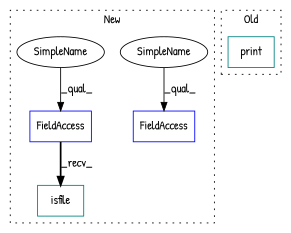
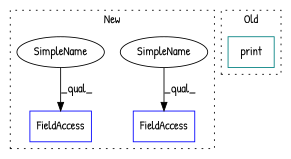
  digraph {
    fontname="Patrick Hand"
    node [a=32 color=teal fontname="Patrick Hand" l=7 s=6969 shape=box]
    edge [fontname="Patrick Hand" style=solid]
-   n1 [l="7,1" label=isfile s="6977,6993"]
    n2 [a=22 color=blue label=FieldAccess]
    n3 [a=22 color=blue label=FieldAccess s=7149]
    n4 [a=42 color=black l=2 label=SimpleName s=7149 shape=ellipse]
    n5 [a=42 color=black l=2 label=SimpleName shape=ellipse]
    n6 [l="6,1" label=print s="7788,7843"]
    subgraph cluster_1 {
      label=New
      style=dotted
-     n1
      n2
      n3
      n4
      n5
    }
    subgraph cluster_2 {
      label=Old
      style=dotted
      n6
    }
-   n2 -> n1 [label=_recv_ style=bold]
    n4 -> n3 [label=_qual_]
    n5 -> n2 [label=_qual_]
  }
